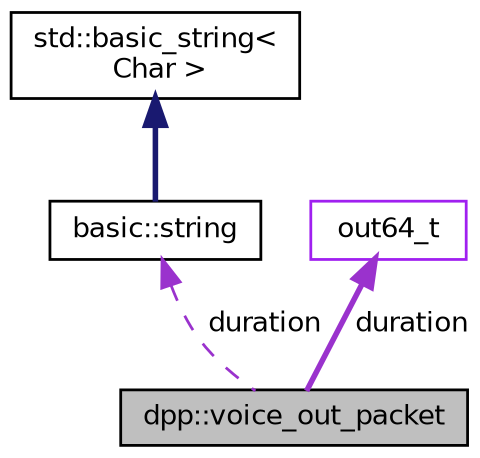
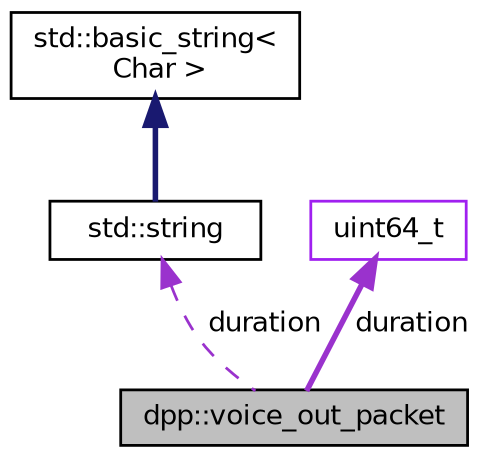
  digraph {
    node [color=black fontname=Helvetica fontsize=10 shape=record]
    edge [color=darkorchid3 dir=back fontname=Helvetica fontsize=10 labelfontname=Helvetica labelfontsize=10 style=bold]
    n1 [fillcolor=grey75 fontcolor=black height=0.2 label="dpp::voice_out_packet" style=filled width=0.4]
-   n2 [height=0.2 label="basic::string" width=0.4]
+   n2 [height=0.2 label="std::string" width=0.4]
    n3 [height=0.2 label="std::basic_string\<\l Char \>" width=0.4]
-   n4 [color=purple height=0.2 label=out64_t width=0.4]
+   n4 [color=purple height=0.2 label=uint64_t width=0.4]
    n2 -> n1 [label=" duration" style=dashed]
    n3 -> n2 [color=midnightblue]
    n4 -> n1 [label=" duration"]
  }
